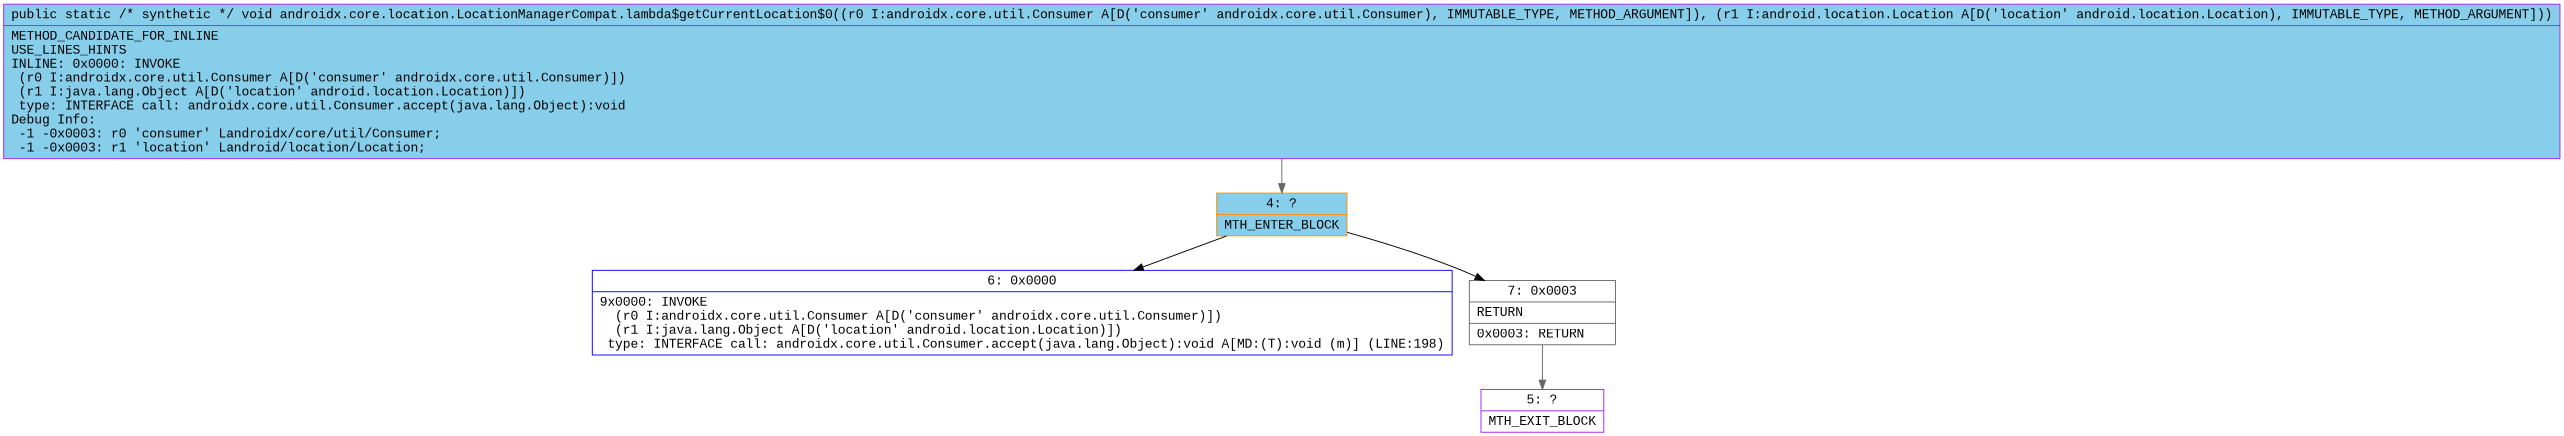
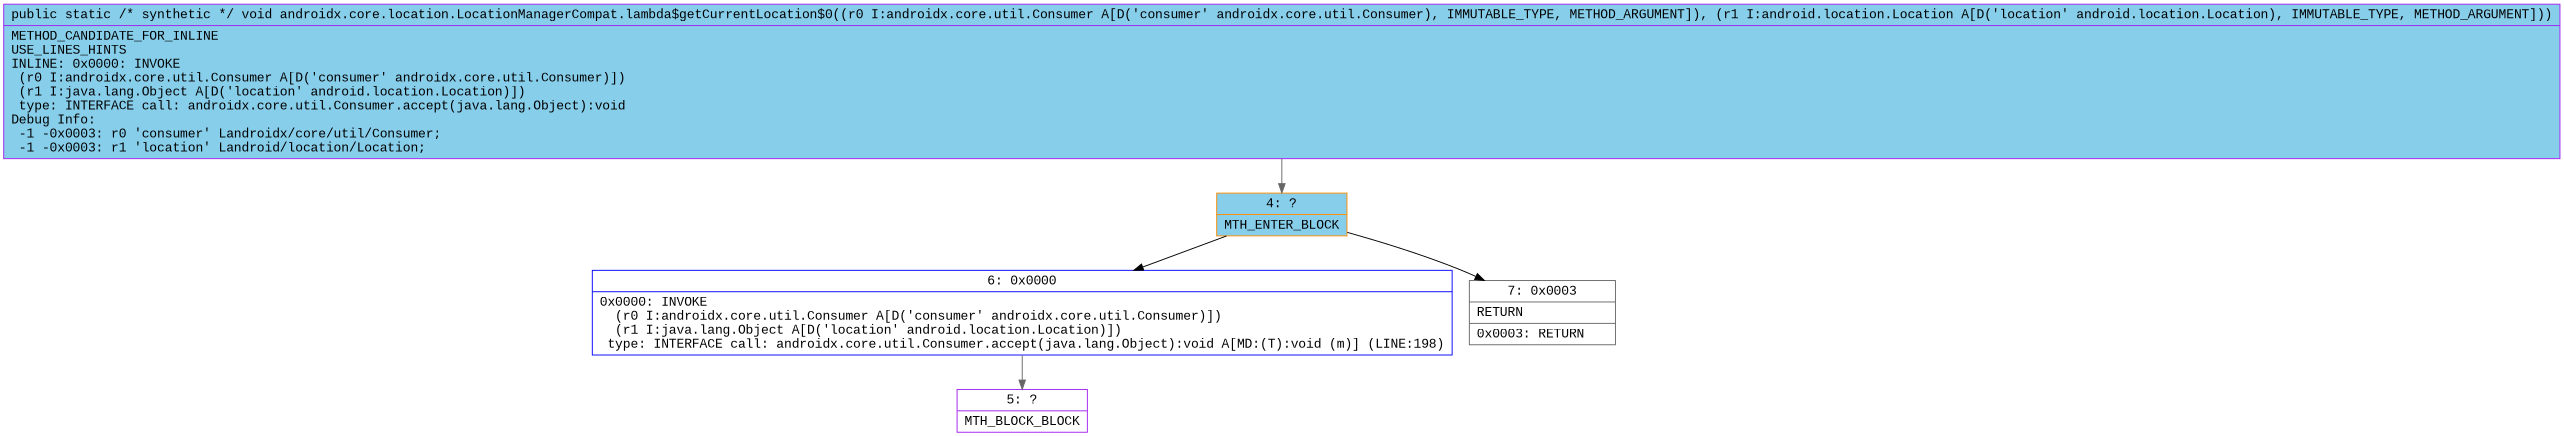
  digraph {
    fontname="Liberation Mono"
    node [color=purple fillcolor=white fontname="Liberation Mono" shape=record style=filled]
    edge [color=black fontname="Liberation Mono"]
    n1 [color=darkorange fillcolor=skyblue label="{4\:\ ?|MTH_ENTER_BLOCK\l}"]
-   n2 [color=blue label="{6\:\ 0x0000|9x0000: INVOKE  \l  (r0 I:androidx.core.util.Consumer A[D('consumer' androidx.core.util.Consumer)])\l  (r1 I:java.lang.Object A[D('location' android.location.Location)])\l type: INTERFACE call: androidx.core.util.Consumer.accept(java.lang.Object):void A[MD:(T):void (m)] (LINE:198)\l}"]
+   n2 [color=blue label="{6\:\ 0x0000|0x0000: INVOKE  \l  (r0 I:androidx.core.util.Consumer A[D('consumer' androidx.core.util.Consumer)])\l  (r1 I:java.lang.Object A[D('location' android.location.Location)])\l type: INTERFACE call: androidx.core.util.Consumer.accept(java.lang.Object):void A[MD:(T):void (m)] (LINE:198)\l}"]
    n3 [color=gray40 label="{7\:\ 0x0003|RETURN\l|0x0003: RETURN   \l}"]
-   n4 [label="{5\:\ ?|MTH_EXIT_BLOCK\l}"]
+   n4 [label="{5\:\ ?|MTH_BLOCK_BLOCK\l}"]
    n5 [fillcolor=skyblue label="{public static \/* synthetic *\/ void androidx.core.location.LocationManagerCompat.lambda$getCurrentLocation$0((r0 I:androidx.core.util.Consumer A[D('consumer' androidx.core.util.Consumer), IMMUTABLE_TYPE, METHOD_ARGUMENT]), (r1 I:android.location.Location A[D('location' android.location.Location), IMMUTABLE_TYPE, METHOD_ARGUMENT]))  | METHOD_CANDIDATE_FOR_INLINE\lUSE_LINES_HINTS\lINLINE: 0x0000: INVOKE  \l  (r0 I:androidx.core.util.Consumer A[D('consumer' androidx.core.util.Consumer)])\l  (r1 I:java.lang.Object A[D('location' android.location.Location)])\l type: INTERFACE call: androidx.core.util.Consumer.accept(java.lang.Object):void\lDebug Info:\l  \-1 \-0x0003: r0 'consumer' Landroidx\/core\/util\/Consumer;\l  \-1 \-0x0003: r1 'location' Landroid\/location\/Location;\l}"]
    n1 -> n2
    n1 -> n3
-   n3 -> n4 [color=gray40]
+   n2 -> n4 [color=gray40]
    n5 -> n1 [color=gray40]
  }
